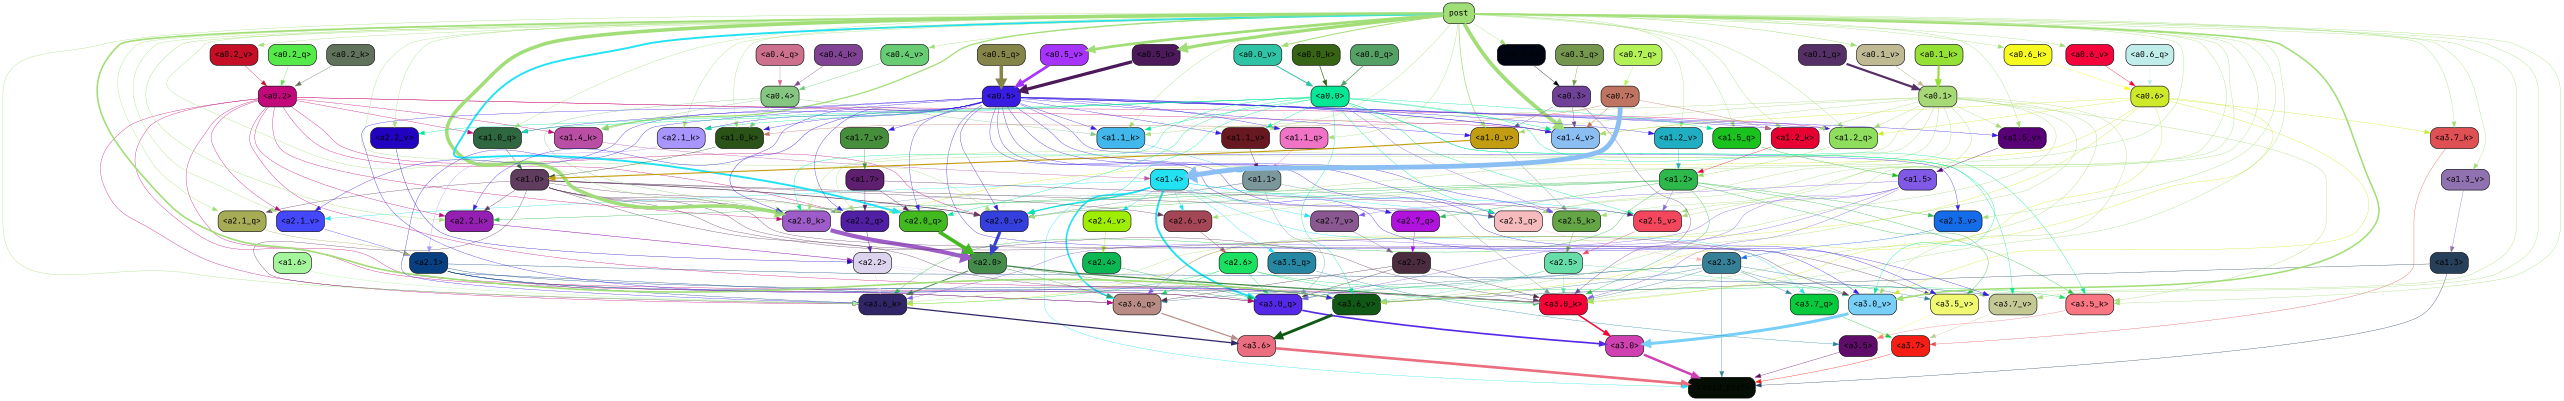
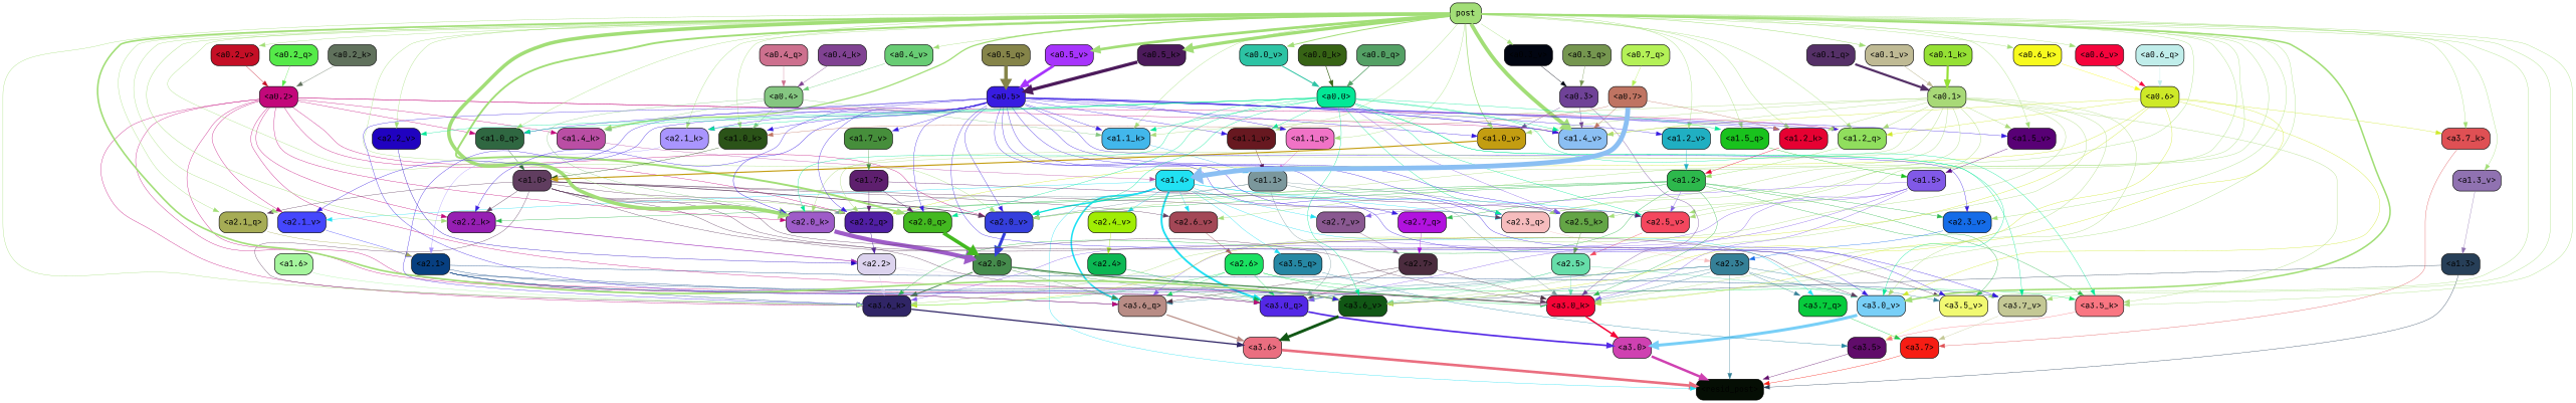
  strict digraph {
    fontname="JetBrains Mono"
    splines=true
    node [color=black fontname="JetBrains Mono" shape=box style="filled, rounded"]
    edge [color="#a2de77" fontname="JetBrains Mono" penwidth=0.6]
    "<a3.7>" [fillcolor="#f61d14"]
    "<resid_post>" [fillcolor="#050e04"]
    "<a3.6>" [fillcolor="#ea6e80"]
    "<a3.5>" [fillcolor="#600c6a"]
    "<a3.0>" [fillcolor="#cf41b1"]
    "<a2.3>" [fillcolor="#358097"]
    "<a3.7_q>" [fillcolor="#07cb3d"]
    "<a3.6_q>" [fillcolor="#b88c85"]
    "<a3.0_q>" [fillcolor="#5428e6"]
    "<a3.0_k>" [fillcolor="#f60437"]
    "<a3.6_v>" [fillcolor="#115715"]
    "<a3.5_v>" [fillcolor="#f1f972"]
    "<a3.0_v>" [fillcolor="#78cff7"]
    "<a1.4>" [fillcolor="#21e1f3"]
    "<a3.5_q>" [fillcolor="#2687a3"]
    "<a2.3_q>" [fillcolor="#f6bcbd"]
    "<a2.7_v>" [fillcolor="#895890"]
    "<a2.6_v>" [fillcolor="#a34756"]
    "<a2.5_v>" [fillcolor="#f4475e"]
    "<a2.4_v>" [fillcolor="#a0ed04"]
    "<a2.1_v>" [fillcolor="#4547fd"]
    "<a2.0_v>" [fillcolor="#353fdc"]
    "<a2.7>" [fillcolor="#4b2c3e"]
    "<a2.6>" [fillcolor="#1ae161"]
    "<a2.5>" [fillcolor="#66dda9"]
    "<a2.4>" [fillcolor="#0bb753"]
    "<a2.1>" [fillcolor="#073f80"]
    "<a2.0>" [fillcolor="#458b4c"]
    "<a3.6_k>" [fillcolor="#302566"]
    "<a3.5_k>" [fillcolor="#f97682"]
    "<a3.7_v>" [fillcolor="#c4c895"]
    "<a1.3>" [fillcolor="#273f58"]
    "<a3.7_k>" [fillcolor="#df5054"]
    "<a1.5>" [fillcolor="#8159e7"]
    "<a0.2>" [fillcolor="#c2087a"]
    "<a2.2_q>" [fillcolor="#501fa3"]
    "<a2.2_k>" [fillcolor="#961fb3"]
    "<a2.0_k>" [fillcolor="#9e5cc8"]
    "<a1.2_q>" [fillcolor="#90de5d"]
    "<a1.0_q>" [fillcolor="#2f6741"]
    "<a1.4_k>" [fillcolor="#ba4ea4"]
    "<a1.4_v>" [fillcolor="#8bbff3"]
    "<a2.2>" [fillcolor="#dcd3ee"]
    "<a1.2>" [fillcolor="#2db84c"]
    "<a1.0>" [fillcolor="#603d5f"]
    "<a2.3_v>" [fillcolor="#156ce8"]
    "<a2.7_q>" [fillcolor="#b112de"]
    "<a2.1_q>" [fillcolor="#a6ac55"]
    "<a1.1>" [fillcolor="#7b979c"]
    "<a2.5_k>" [fillcolor="#64a546"]
    "<a0.6>" [fillcolor="#cee928"]
    n52 [fillcolor="#a2de77" label=post]
    "<a2.0_q>" [fillcolor="#43b920"]
    "<a2.1_k>" [fillcolor="#a995fe"]
    "<a2.2_v>" [fillcolor="#2002c0"]
    "<a1.5_q>" [fillcolor="#19c21d"]
    "<a1.1_q>" [fillcolor="#f073c6"]
    "<a1.2_k>" [fillcolor="#e60132"]
    "<a1.1_k>" [fillcolor="#42b7eb"]
    "<a1.0_k>" [fillcolor="#2b5318"]
    "<a1.5_v>" [fillcolor="#580075"]
    "<a1.3_v>" [fillcolor="#9072b1"]
    "<a1.2_v>" [fillcolor="#20afc2"]
    "<a1.1_v>" [fillcolor="#671820"]
    "<a1.0_v>" [fillcolor="#c39d11"]
    "<a0.6_k>" [fillcolor="#f7fa1e"]
    "<a0.5_k>" [fillcolor="#4c1a5b"]
    "<a0.6_v>" [fillcolor="#f5043c"]
    "<a0.5_v>" [fillcolor="#a734fc"]
    "<a0.4_v>" [fillcolor="#68cc74"]
    "<a0.3_v>" [fillcolor="#010511"]
    "<a0.2_v>" [fillcolor="#c40f26"]
    "<a0.1_v>" [fillcolor="#bfba94"]
    "<a0.0_v>" [fillcolor="#2dc3a4"]
    "<a0.5>" [fillcolor="#381ce1"]
    "<a0.4>" [fillcolor="#85c681"]
    "<a0.3>" [fillcolor="#6f4297"]
    "<a0.1>" [fillcolor="#a8d977"]
    "<a0.0>" [fillcolor="#03e796"]
    "<a1.7_v>" [fillcolor="#468e3b"]
    "<a1.6>" [fillcolor="#a5f59d"]
    "<a1.7>" [fillcolor="#5e1f6e"]
    "<a0.7>" [fillcolor="#bf7462"]
    "<a0.7_q>" [fillcolor="#b4f157"]
    "<a0.6_q>" [fillcolor="#c0edea"]
    "<a0.5_q>" [fillcolor="#858449"]
    "<a0.4_q>" [fillcolor="#cd708e"]
    "<a0.3_q>" [fillcolor="#75964f"]
    "<a0.2_q>" [fillcolor="#55ea49"]
    "<a0.1_q>" [fillcolor="#553067"]
    "<a0.0_q>" [fillcolor="#54a065"]
    "<a0.4_k>" [fillcolor="#804292"]
    "<a0.2_k>" [fillcolor="#60715c"]
    "<a0.1_k>" [fillcolor="#95e034"]
    "<a0.0_k>" [fillcolor="#376315"]
    "<a3.7>" -> "<resid_post>" [color="#f61d14" penwidth=0.6239100098609924]
    "<a3.6>" -> "<resid_post>" [color="#ea6e80" penwidth=4.569062113761902]
    "<a3.5>" -> "<resid_post>" [color="#600c6a"]
    "<a3.0>" -> "<resid_post>" [color="#cf41b1" penwidth=4.283544182777405]
    "<a2.3>" -> "<resid_post>" [color="#358097"]
    "<a2.3>" -> "<a3.7_q>" [color="#358097"]
    "<a2.3>" -> "<a3.6_q>" [color="#358097"]
    "<a2.3>" -> "<a3.0_q>" [color="#358097"]
    "<a2.3>" -> "<a3.0_k>" [color="#358097"]
    "<a2.3>" -> "<a3.6_v>" [color="#358097"]
    "<a2.3>" -> "<a3.5_v>" [color="#358097"]
    "<a2.3>" -> "<a3.0_v>" [color="#358097"]
    "<a3.7_q>" -> "<a3.7>" [color="#07cb3d"]
    "<a3.6_q>" -> "<a3.6>" [color="#b88c85" penwidth=2.0347584784030914]
    "<a3.0_q>" -> "<a3.0>" [color="#5428e6" penwidth=2.8635367155075073]
    "<a3.0_k>" -> "<a3.0>" [color="#f60437" penwidth=2.632905662059784]
    "<a3.6_v>" -> "<a3.6>" [color="#115715" penwidth=4.981305837631226]
    "<a3.5_v>" -> "<a3.5>" [color="#f1f972"]
    "<a3.0_v>" -> "<a3.0>" [color="#78cff7" penwidth=5.168330669403076]
    "<a1.4>" -> "<resid_post>" [color="#21e1f3"]
    "<a1.4>" -> "<a3.7_q>" [color="#21e1f3"]
    "<a1.4>" -> "<a3.6_q>" [color="#21e1f3" penwidth=2.7934007048606873]
    "<a1.4>" -> "<a3.0_q>" [color="#21e1f3" penwidth=3.340754985809326]
    "<a1.4>" -> "<a3.5_q>" [color="#21e1f3"]
    "<a1.4>" -> "<a2.3_q>" [color="#21e1f3"]
    "<a1.4>" -> "<a2.7_v>" [color="#21e1f3"]
    "<a1.4>" -> "<a2.6_v>" [color="#21e1f3"]
    "<a1.4>" -> "<a2.5_v>" [color="#21e1f3"]
    "<a1.4>" -> "<a2.4_v>" [color="#21e1f3"]
    "<a1.4>" -> "<a2.1_v>" [color="#21e1f3"]
    "<a1.4>" -> "<a2.0_v>" [color="#21e1f3" penwidth=2.268759250640869]
    "<a3.5_q>" -> "<a3.5>" [color="#2687a3"]
    "<a2.3_q>" -> "<a2.3>" [color="#f6bcbd"]
    "<a2.7_v>" -> "<a2.7>" [color="#895890"]
    "<a2.6_v>" -> "<a2.6>" [color="#a34756"]
    "<a2.5_v>" -> "<a2.5>" [color="#f4475e"]
    "<a2.4_v>" -> "<a2.4>" [color="#a0ed04"]
    "<a2.1_v>" -> "<a2.1>" [color="#4547fd"]
    "<a2.0_v>" -> "<a2.0>" [color="#353fdc" penwidth=5.231471925973892]
    "<a2.7>" -> "<a3.6_q>" [color="#4b2c3e"]
    "<a2.7>" -> "<a3.0_q>" [color="#4b2c3e"]
    "<a2.7>" -> "<a3.0_k>" [color="#4b2c3e"]
    "<a2.6>" -> "<a3.6_q>" [color="#1ae161"]
    "<a2.6>" -> "<a3.0_q>" [color="#1ae161"]
    "<a2.6>" -> "<a3.0_k>" [color="#1ae161"]
    "<a2.6>" -> "<a3.6_k>" [color="#1ae161"]
    "<a2.6>" -> "<a3.5_k>" [color="#1ae161"]
    "<a2.5>" -> "<a3.0_q>" [color="#66dda9"]
    "<a2.5>" -> "<a3.0_k>" [color="#66dda9"]
    "<a2.5>" -> "<a3.6_v>" [color="#66dda9"]
    "<a2.5>" -> "<a3.0_v>" [color="#66dda9"]
    "<a2.4>" -> "<a3.0_q>" [color="#0bb753"]
    "<a2.1>" -> "<a3.6_q>" [color="#073f80"]
    "<a2.1>" -> "<a3.0_q>" [color="#073f80"]
    "<a2.1>" -> "<a3.0_k>" [color="#073f80"]
    "<a2.1>" -> "<a3.6_v>" [color="#073f80"]
    "<a2.1>" -> "<a3.6_k>" [color="#073f80"]
    "<a2.1>" -> "<a3.7_v>" [color="#073f80"]
    "<a2.0>" -> "<a3.6_q>" [color="#458b4c"]
    "<a2.0>" -> "<a3.0_q>" [color="#458b4c"]
    "<a2.0>" -> "<a3.0_k>" [color="#458b4c" penwidth=2.161143198609352]
    "<a2.0>" -> "<a3.6_k>" [color="#458b4c" penwidth=1.6382827460765839]
    "<a3.6_k>" -> "<a3.6>" [color="#302566" penwidth=2.1760786175727844]
    "<a3.5_k>" -> "<a3.5>" [color="#f97682"]
    "<a3.7_v>" -> "<a3.7>" [color="#c4c895"]
    "<a1.3>" -> "<resid_post>" [color="#273f58"]
    "<a1.3>" -> "<a3.6_v>" [color="#273f58"]
    "<a3.7_k>" -> "<a3.7>" [color="#df5054"]
    "<a1.5>" -> "<a3.6_q>" [color="#8159e7"]
    "<a1.5>" -> "<a3.0_q>" [color="#8159e7"]
    "<a1.5>" -> "<a3.0_k>" [color="#8159e7"]
    "<a1.5>" -> "<a2.7_v>" [color="#8159e7"]
    "<a1.5>" -> "<a3.6_k>" [color="#8159e7"]
    "<a0.2>" -> "<a3.6_q>" [color="#c2087a"]
    "<a0.2>" -> "<a3.0_q>" [color="#c2087a"]
    "<a0.2>" -> "<a3.0_k>" [color="#c2087a"]
    "<a0.2>" -> "<a2.1_v>" [color="#c2087a"]
    "<a0.2>" -> "<a2.0_v>" [color="#c2087a"]
    "<a0.2>" -> "<a3.6_k>" [color="#c2087a"]
    "<a0.2>" -> "<a2.2_q>" [color="#c2087a"]
    "<a0.2>" -> "<a2.2_k>" [color="#c2087a"]
    "<a0.2>" -> "<a2.0_k>" [color="#c2087a"]
    "<a0.2>" -> "<a1.2_q>" [color="#c2087a"]
    "<a0.2>" -> "<a1.0_q>" [color="#c2087a"]
    "<a0.2>" -> "<a1.4_k>" [color="#c2087a"]
    "<a0.2>" -> "<a1.4_v>" [color="#c2087a"]
    "<a2.2_q>" -> "<a2.2>" [color="#501fa3" penwidth=0.7553567886352539]
    "<a2.2_k>" -> "<a2.2>" [color="#961fb3" penwidth=0.8854708671569824]
    "<a2.0_k>" -> "<a2.0>" [color="#9e5cc8" penwidth=7.231504917144775]
    "<a1.2_q>" -> "<a1.2>" [color="#90de5d"]
    "<a1.0_q>" -> "<a1.0>" [color="#2f6741"]
    "<a1.4_k>" -> "<a1.4>" [color="#ba4ea4"]
    "<a2.2>" -> "<a3.0_k>" [color="#dcd3ee"]
    "<a2.2>" -> "<a3.6_v>" [color="#dcd3ee"]
    "<a2.2>" -> "<a3.6_k>" [color="#dcd3ee"]
    "<a1.2>" -> "<a3.0_k>" [color="#2db84c"]
    "<a1.2>" -> "<a3.5_v>" [color="#2db84c"]
    "<a1.2>" -> "<a2.5_v>" [color="#8159e7"]
    "<a1.2>" -> "<a2.0_v>" [color="#2db84c"]
    "<a1.2>" -> "<a3.6_k>" [color="#2db84c"]
    "<a1.2>" -> "<a3.5_k>" [color="#2db84c"]
    "<a1.2>" -> "<a2.2_q>" [color="#2db84c"]
    "<a1.2>" -> "<a2.2_k>" [color="#2db84c"]
    "<a1.2>" -> "<a2.3_v>" [color="#2db84c"]
    "<a1.2>" -> "<a2.7_q>" [color="#2db84c"]
    "<a1.0>" -> "<a3.0_k>" [color="#603d5f"]
    "<a1.0>" -> "<a3.6_v>" [color="#603d5f"]
    "<a1.0>" -> "<a3.5_v>" [color="#603d5f"]
    "<a1.0>" -> "<a3.0_v>" [color="#603d5f"]
    "<a1.0>" -> "<a2.3_q>" [color="#603d5f"]
    "<a1.0>" -> "<a2.6_v>" [color="#603d5f"]
    "<a1.0>" -> "<a2.0_v>" [color="#603d5f" penwidth=1.2213096618652344]
    "<a1.0>" -> "<a3.6_k>" [color="#603d5f"]
    "<a1.0>" -> "<a2.2_q>" [color="#603d5f"]
    "<a1.0>" -> "<a2.2_k>" [color="#603d5f"]
    "<a1.0>" -> "<a2.0_k>" [color="#603d5f"]
    "<a1.0>" -> "<a2.1_q>" [color="#603d5f"]
    "<a2.3_v>" -> "<a2.3>" [color="#156ce8"]
    "<a2.7_q>" -> "<a2.7>" [color="#b112de"]
    "<a2.1_q>" -> "<a2.1>" [color="#a6ac55"]
    "<a1.1>" -> "<a3.0_q>" [color="#7b979c"]
    "<a1.1>" -> "<a3.0_k>" [color="#7b979c"]
    "<a1.1>" -> "<a2.0_v>" [color="#7b979c"]
    "<a1.1>" -> "<a2.0_k>" [color="#7b979c"]
-   "<a1.0_v>" -> "<a2.5_k>" [color="#7b979c"]
+   "<a1.1>" -> "<a2.5_k>" [color="#7b979c"]
    "<a2.5_k>" -> "<a2.5>" [color="#64a546"]
    "<a0.6>" -> "<a3.0_k>" [color="#cee928"]
    "<a0.6>" -> "<a3.6_v>" [color="#cee928"]
    "<a0.6>" -> "<a3.0_v>" [color="#cee928"]
    "<a0.6>" -> "<a3.6_k>" [color="#cee928"]
    "<a0.6>" -> "<a3.7_k>" [color="#cee928"]
    "<a0.6>" -> "<a2.2_q>" [color="#cee928"]
    "<a0.6>" -> "<a1.2_q>" [color="#cee928"]
    "<a0.6>" -> "<a1.4_v>" [color="#cee928"]
    n52 -> "<a3.0_k>"
    n52 -> "<a3.6_v>" [penwidth=2.7825746536254883]
    n52 -> "<a3.5_v>"
    n52 -> "<a3.0_v>" [penwidth=2.6950180530548096]
    n52 -> "<a2.3_q>"
    n52 -> "<a2.6_v>"
    n52 -> "<a2.5_v>"
    n52 -> "<a2.1_v>"
    n52 -> "<a2.0_v>"
    n52 -> "<a3.6_k>"
    n52 -> "<a3.5_k>"
    n52 -> "<a3.7_v>"
    n52 -> "<a3.7_k>"
    n52 -> "<a2.2_q>"
    n52 -> "<a2.2_k>" [penwidth=0.6698317527770996]
    n52 -> "<a2.0_k>" [penwidth=6.12570995092392]
    n52 -> "<a1.2_q>" [penwidth=0.6087074279785156]
    n52 -> "<a1.0_q>"
    n52 -> "<a1.4_k>" [penwidth=2.1858973503112793]
    n52 -> "<a1.4_v>" [penwidth=6.590077131986618]
    n52 -> "<a2.3_v>"
    n52 -> "<a2.1_q>"
    n52 -> "<a2.5_k>"
-   n52 -> "<a2.0_q>" [color="#21e1f3" penwidth=3.305941343307495]
+   n52 -> "<a2.0_q>" [penwidth=3.305941343307495]
    n52 -> "<a2.1_k>"
    n52 -> "<a2.2_v>"
    n52 -> "<a1.5_q>"
    n52 -> "<a1.1_q>"
    n52 -> "<a1.2_k>"
    n52 -> "<a1.1_k>"
    n52 -> "<a1.0_k>"
    n52 -> "<a1.5_v>"
    n52 -> "<a1.3_v>"
    n52 -> "<a1.2_v>"
    n52 -> "<a1.1_v>"
    n52 -> "<a1.0_v>" [penwidth=1.2076449394226074]
    n52 -> "<a0.6_k>"
    n52 -> "<a0.5_k>" [penwidth=5.610821008682251]
    n52 -> "<a0.6_v>"
    n52 -> "<a0.5_v>" [penwidth=4.663905620574951]
    n52 -> "<a0.4_v>"
    n52 -> "<a0.3_v>"
    n52 -> "<a0.2_v>"
    n52 -> "<a0.1_v>" [penwidth=0.8192043304443359]
    n52 -> "<a0.0_v>" [penwidth=1.706191062927246]
    "<a2.0_q>" -> "<a2.0>" [color="#43b920" penwidth=6.256794691085815]
    "<a2.1_k>" -> "<a2.1>" [color="#a995fe"]
    "<a2.2_v>" -> "<a2.2>" [color="#2002c0"]
    "<a1.5_q>" -> "<a1.5>" [color="#19c21d"]
    "<a1.1_q>" -> "<a1.1>" [color="#f073c6"]
    "<a1.2_k>" -> "<a1.2>" [color="#e60132"]
    "<a1.1_k>" -> "<a1.1>" [color="#42b7eb"]
    "<a1.0_k>" -> "<a1.0>" [color="#2b5318"]
    "<a1.5_v>" -> "<a1.5>" [color="#580075"]
    "<a1.3_v>" -> "<a1.3>" [color="#9072b1"]
    "<a1.2_v>" -> "<a1.2>" [color="#20afc2"]
    "<a1.1_v>" -> "<a1.1>" [color="#671820"]
    "<a1.0_v>" -> "<a1.0>" [color="#c39d11" penwidth=1.9665732383728027]
    "<a0.6_k>" -> "<a0.6>" [color="#f7fa1e"]
    "<a0.5_k>" -> "<a0.5>" [color="#4c1a5b" penwidth=5.603226900100708]
    "<a0.6_v>" -> "<a0.6>" [color="#f5043c"]
    "<a0.5_v>" -> "<a0.5>" [color="#a734fc" penwidth=4.667354106903076]
    "<a0.4_v>" -> "<a0.4>" [color="#68cc74"]
    "<a0.3_v>" -> "<a0.3>" [color="#010511"]
    "<a0.2_v>" -> "<a0.2>" [color="#c40f26"]
    "<a0.1_v>" -> "<a0.1>" [color="#bfba94" penwidth=0.8298110961914062]
    "<a0.0_v>" -> "<a0.0>" [color="#2dc3a4" penwidth=1.7084956169128418]
    "<a0.5>" -> "<a3.6_v>" [color="#381ce1"]
    "<a0.5>" -> "<a3.5_v>" [color="#381ce1"]
    "<a0.5>" -> "<a3.0_v>" [color="#381ce1"]
    "<a0.5>" -> "<a2.3_q>" [color="#381ce1"]
    "<a0.5>" -> "<a2.1_v>" [color="#381ce1"]
    "<a0.5>" -> "<a2.0_v>" [color="#381ce1"]
    "<a0.5>" -> "<a3.6_k>" [color="#381ce1"]
    "<a0.5>" -> "<a3.7_v>" [color="#381ce1"]
    "<a0.5>" -> "<a2.2_q>" [color="#381ce1"]
    "<a0.5>" -> "<a2.2_k>" [color="#381ce1"]
    "<a0.5>" -> "<a2.0_k>" [color="#381ce1" penwidth=0.6900839805603027]
    "<a0.5>" -> "<a1.2_q>" [color="#381ce1"]
    "<a0.5>" -> "<a1.0_q>" [color="#381ce1"]
    "<a0.5>" -> "<a1.4_v>" [color="#381ce1" penwidth=0.9985027313232422]
    "<a0.5>" -> "<a2.3_v>" [color="#381ce1"]
    "<a0.5>" -> "<a2.7_q>" [color="#381ce1"]
    "<a0.5>" -> "<a2.5_k>" [color="#381ce1"]
    "<a0.5>" -> "<a2.0_q>" [color="#381ce1"]
    "<a0.5>" -> "<a2.1_k>" [color="#381ce1"]
    "<a0.5>" -> "<a1.1_q>" [color="#381ce1"]
    "<a0.5>" -> "<a1.2_k>" [color="#381ce1"]
    "<a0.5>" -> "<a1.1_k>" [color="#381ce1"]
    "<a0.5>" -> "<a1.0_k>" [color="#381ce1"]
    "<a0.5>" -> "<a1.5_v>" [color="#381ce1"]
    "<a0.5>" -> "<a1.2_v>" [color="#381ce1"]
    "<a0.5>" -> "<a1.1_v>" [color="#381ce1"]
    "<a0.5>" -> "<a1.0_v>" [color="#381ce1"]
    "<a0.5>" -> "<a1.7_v>" [color="#381ce1"]
    "<a0.4>" -> "<a2.0_k>" [color="#85c681"]
    "<a0.4>" -> "<a1.4_k>" [color="#85c681"]
    "<a0.4>" -> "<a1.1_k>" [color="#85c681"]
    "<a0.4>" -> "<a1.0_k>" [color="#85c681"]
    "<a0.3>" -> "<a3.0_k>" [color="#6f4297"]
    "<a0.3>" -> "<a1.4_v>" [color="#6f4297"]
    "<a0.3>" -> "<a1.0_v>" [color="#6f4297"]
    "<a0.1>" -> "<a3.0_k>" [color="#a8d977"]
    "<a0.1>" -> "<a3.6_v>" [color="#a8d977"]
    "<a0.1>" -> "<a3.0_v>" [color="#a8d977"]
    "<a0.1>" -> "<a2.3_q>" [color="#a8d977"]
    "<a0.1>" -> "<a2.5_v>" [color="#a8d977"]
    "<a0.1>" -> "<a2.0_v>" [color="#a8d977"]
    "<a0.1>" -> "<a3.6_k>" [color="#a8d977"]
    "<a0.1>" -> "<a3.5_k>" [color="#a8d977"]
    "<a0.1>" -> "<a2.2_q>" [color="#a8d977"]
    "<a0.1>" -> "<a2.0_k>" [color="#a8d977"]
    "<a0.1>" -> "<a1.2_q>" [color="#a8d977" penwidth=0.6218185424804688]
    "<a0.1>" -> "<a1.4_v>" [color="#a8d977"]
    "<a0.1>" -> "<a1.2_k>" [color="#a8d977"]
    "<a0.1>" -> "<a1.1_k>" [color="#a8d977"]
    "<a0.1>" -> "<a1.5_v>" [color="#a8d977"]
    "<a0.1>" -> "<a1.0_v>" [color="#a8d977"]
    "<a0.0>" -> "<a3.6_v>" [color="#03e796"]
    "<a0.0>" -> "<a3.0_v>" [color="#03e796"]
    "<a0.0>" -> "<a2.3_q>" [color="#03e796"]
    "<a0.0>" -> "<a2.5_v>" [color="#03e796"]
    "<a0.0>" -> "<a2.0_v>" [color="#03e796"]
    "<a0.0>" -> "<a3.5_k>" [color="#03e796"]
    "<a0.0>" -> "<a3.7_v>" [color="#03e796"]
    "<a0.0>" -> "<a2.0_k>" [color="#03e796"]
    "<a0.0>" -> "<a1.0_q>" [color="#03e796"]
    "<a0.0>" -> "<a1.4_v>" [color="#03e796"]
    "<a0.0>" -> "<a2.5_k>" [color="#8159e7"]
    "<a0.0>" -> "<a2.0_q>" [color="#03e796"]
    "<a0.0>" -> "<a2.1_k>" [color="#03e796"]
    "<a0.0>" -> "<a2.2_v>" [color="#03e796"]
    "<a0.0>" -> "<a1.5_q>" [color="#03e796"]
    "<a0.0>" -> "<a1.1_k>" [color="#03e796"]
    "<a0.0>" -> "<a1.1_v>" [color="#03e796"]
    "<a1.7_v>" -> "<a1.7>" [color="#468e3b"]
    "<a1.6>" -> "<a3.6_k>" [color="#a5f59d"]
    "<a1.7>" -> "<a2.5_v>" [color="#5e1f6e"]
    "<a1.7>" -> "<a2.2_q>" [color="#5e1f6e"]
    "<a1.7>" -> "<a2.0_q>" [color="#5e1f6e"]
    "<a0.7>" -> "<a1.4>" [color="#8bbff3" penwidth=8.36684274673462]
    "<a0.7>" -> "<a1.4_v>" [color="#bf7462"]
    "<a0.7>" -> "<a1.2_k>" [color="#bf7462"]
    "<a0.7>" -> "<a1.0_k>" [color="#bf7462"]
    "<a0.7_q>" -> "<a0.7>" [color="#b4f157"]
    "<a0.6_q>" -> "<a0.6>" [color="#c0edea"]
    "<a0.5_q>" -> "<a0.5>" [color="#858449" penwidth=6.156635046005249]
    "<a0.4_q>" -> "<a0.4>" [color="#cd708e"]
    "<a0.3_q>" -> "<a0.3>" [color="#75964f"]
    "<a0.2_q>" -> "<a0.2>" [color="#55ea49"]
    "<a0.1_q>" -> "<a0.1>" [color="#553067" penwidth=3.795884132385254]
    "<a0.0_q>" -> "<a0.0>" [color="#54a065" penwidth=1.2393803596496582]
    "<a0.4_k>" -> "<a0.4>" [color="#804292"]
    "<a0.2_k>" -> "<a0.2>" [color="#60715c"]
    "<a0.1_k>" -> "<a0.1>" [color="#95e034" penwidth=3.7429747581481934]
    "<a0.0_k>" -> "<a0.0>" [color="#376315" penwidth=1.106727123260498]
  }
